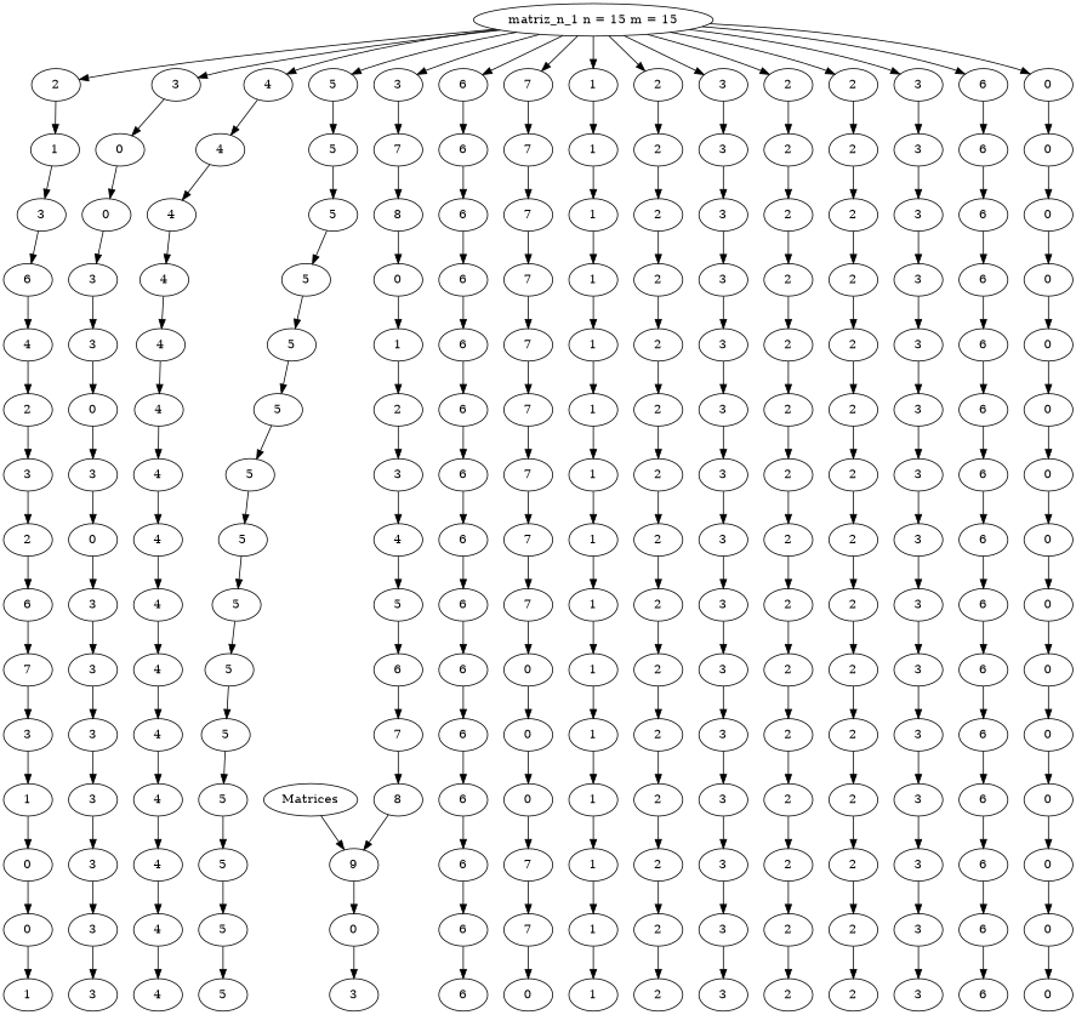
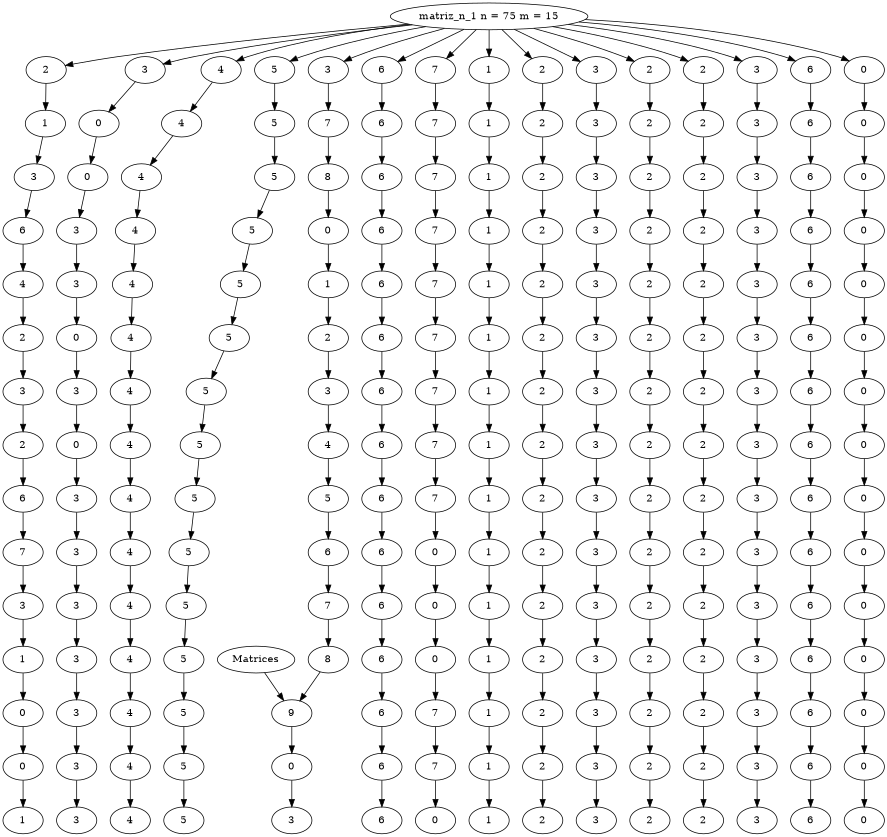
  digraph {
    n1 [label=Matrices]
    n2 [label=9]
-   n3 [label="matriz_n_1 n = 15 m = 15"]
+   n3 [label="matriz_n_1 n = 75 m = 15"]
    n4 [label=2]
    n5 [label=3]
    n6 [label=4]
    n7 [label=5]
    n8 [label=6]
    n9 [label=7]
    n10 [label=1]
    n11 [label=2]
    n12 [label=3]
    n13 [label=3]
    n14 [label=2]
    n15 [label=2]
    n16 [label=3]
    n17 [label=6]
    n18 [label=0]
    n19 [label=1]
    n20 [label=0]
    n21 [label=4]
    n22 [label=5]
    n23 [label=6]
    n24 [label=7]
    n25 [label=1]
    n26 [label=2]
    n27 [label=7]
    n28 [label=3]
    n29 [label=2]
    n30 [label=2]
    n31 [label=3]
    n32 [label=6]
    n33 [label=0]
    n34 [label=3]
    n35 [label=0]
    n36 [label=4]
    n37 [label=5]
    n38 [label=6]
    n39 [label=7]
    n40 [label=1]
    n41 [label=2]
    n42 [label=8]
    n43 [label=3]
    n44 [label=2]
    n45 [label=2]
    n46 [label=3]
    n47 [label=6]
    n48 [label=0]
    n49 [label=6]
    n50 [label=3]
    n51 [label=4]
    n52 [label=5]
    n53 [label=6]
    n54 [label=7]
    n55 [label=1]
    n56 [label=2]
    n57 [label=0]
    n58 [label=3]
    n59 [label=2]
    n60 [label=2]
    n61 [label=3]
    n62 [label=6]
    n63 [label=0]
    n64 [label=4]
    n65 [label=3]
    n66 [label=4]
    n67 [label=5]
    n68 [label=6]
    n69 [label=7]
    n70 [label=1]
    n71 [label=2]
    n72 [label=1]
    n73 [label=3]
    n74 [label=2]
    n75 [label=2]
    n76 [label=3]
    n77 [label=6]
    n78 [label=0]
    n79 [label=2]
    n80 [label=0]
    n81 [label=4]
    n82 [label=5]
    n83 [label=6]
    n84 [label=7]
    n85 [label=1]
    n86 [label=2]
    n87 [label=2]
    n88 [label=3]
    n89 [label=2]
    n90 [label=2]
    n91 [label=3]
    n92 [label=6]
    n93 [label=0]
    n94 [label=3]
    n95 [label=3]
    n96 [label=4]
    n97 [label=5]
    n98 [label=6]
    n99 [label=7]
    n100 [label=1]
    n101 [label=2]
    n102 [label=3]
    n103 [label=3]
    n104 [label=2]
    n105 [label=2]
    n106 [label=3]
    n107 [label=6]
    n108 [label=0]
    n109 [label=2]
    n110 [label=0]
    n111 [label=4]
    n112 [label=5]
    n113 [label=6]
    n114 [label=7]
    n115 [label=1]
    n116 [label=2]
    n117 [label=4]
    n118 [label=3]
    n119 [label=2]
    n120 [label=2]
    n121 [label=3]
    n122 [label=6]
    n123 [label=0]
    n124 [label=6]
    n125 [label=3]
    n126 [label=4]
    n127 [label=5]
    n128 [label=6]
    n129 [label=7]
    n130 [label=1]
    n131 [label=2]
    n132 [label=5]
    n133 [label=3]
    n134 [label=2]
    n135 [label=2]
    n136 [label=3]
    n137 [label=6]
    n138 [label=0]
    n139 [label=7]
    n140 [label=3]
    n141 [label=4]
    n142 [label=5]
    n143 [label=6]
    n144 [label=0]
    n145 [label=1]
    n146 [label=2]
    n147 [label=6]
    n148 [label=3]
    n149 [label=2]
    n150 [label=2]
    n151 [label=3]
    n152 [label=6]
    n153 [label=0]
    n154 [label=3]
    n155 [label=3]
    n156 [label=4]
    n157 [label=5]
    n158 [label=6]
    n159 [label=0]
    n160 [label=1]
    n161 [label=2]
    n162 [label=7]
    n163 [label=3]
    n164 [label=2]
    n165 [label=2]
    n166 [label=3]
    n167 [label=6]
    n168 [label=0]
    n169 [label=1]
    n170 [label=3]
    n171 [label=4]
    n172 [label=5]
    n173 [label=6]
    n174 [label=0]
    n175 [label=1]
    n176 [label=2]
    n177 [label=8]
    n178 [label=3]
    n179 [label=2]
    n180 [label=2]
    n181 [label=3]
    n182 [label=6]
    n183 [label=0]
    n184 [label=0]
    n185 [label=3]
    n186 [label=4]
    n187 [label=5]
    n188 [label=6]
    n189 [label=7]
    n190 [label=1]
    n191 [label=2]
    n192 [label=3]
    n193 [label=2]
    n194 [label=2]
    n195 [label=3]
    n196 [label=6]
    n197 [label=0]
    n198 [label=0]
    n199 [label=3]
    n200 [label=4]
    n201 [label=5]
    n202 [label=6]
    n203 [label=7]
    n204 [label=1]
    n205 [label=2]
    n206 [label=0]
    n207 [label=3]
    n208 [label=2]
    n209 [label=2]
    n210 [label=3]
    n211 [label=6]
    n212 [label=0]
    n213 [label=1]
    n214 [label=3]
    n215 [label=4]
    n216 [label=5]
    n217 [label=6]
    n218 [label=0]
    n219 [label=1]
    n220 [label=2]
    n221 [label=3]
    n222 [label=3]
    n223 [label=2]
    n224 [label=2]
    n225 [label=3]
    n226 [label=6]
    n227 [label=0]
    n1 -> n2
    n2 -> n206
    n3 -> n4
    n3 -> n5
    n3 -> n6
    n3 -> n7
    n3 -> n8
    n3 -> n9
    n3 -> n10
    n3 -> n11
    n3 -> n12
    n3 -> n13
    n3 -> n14
    n3 -> n15
    n3 -> n16
    n3 -> n17
    n3 -> n18
    n4 -> n19
    n5 -> n20
    n6 -> n21
    n7 -> n22
    n8 -> n23
    n9 -> n24
    n10 -> n25
    n11 -> n26
    n12 -> n27
    n13 -> n28
    n14 -> n29
    n15 -> n30
    n16 -> n31
    n17 -> n32
    n18 -> n33
    n19 -> n34
    n20 -> n35
    n21 -> n36
    n22 -> n37
    n23 -> n38
    n24 -> n39
    n25 -> n40
    n26 -> n41
    n27 -> n42
    n28 -> n43
    n29 -> n44
    n30 -> n45
    n31 -> n46
    n32 -> n47
    n33 -> n48
    n34 -> n49
    n35 -> n50
    n36 -> n51
    n37 -> n52
    n38 -> n53
    n39 -> n54
    n40 -> n55
    n41 -> n56
    n42 -> n57
    n43 -> n58
    n44 -> n59
    n45 -> n60
    n46 -> n61
    n47 -> n62
    n48 -> n63
    n49 -> n64
    n50 -> n65
    n51 -> n66
    n52 -> n67
    n53 -> n68
    n54 -> n69
    n55 -> n70
    n56 -> n71
    n57 -> n72
    n58 -> n73
    n59 -> n74
    n60 -> n75
    n61 -> n76
    n62 -> n77
    n63 -> n78
    n64 -> n79
    n65 -> n80
    n66 -> n81
    n67 -> n82
    n68 -> n83
    n69 -> n84
    n70 -> n85
    n71 -> n86
    n72 -> n87
    n73 -> n88
    n74 -> n89
    n75 -> n90
    n76 -> n91
    n77 -> n92
    n78 -> n93
    n79 -> n94
    n80 -> n95
    n81 -> n96
    n82 -> n97
    n83 -> n98
    n84 -> n99
    n85 -> n100
    n86 -> n101
    n87 -> n102
    n88 -> n103
    n89 -> n104
    n90 -> n105
    n91 -> n106
    n92 -> n107
    n93 -> n108
    n94 -> n109
    n95 -> n110
    n96 -> n111
    n97 -> n112
    n98 -> n113
    n99 -> n114
    n100 -> n115
    n101 -> n116
    n102 -> n117
    n103 -> n118
    n104 -> n119
    n105 -> n120
    n106 -> n121
    n107 -> n122
    n108 -> n123
    n109 -> n124
    n110 -> n125
    n111 -> n126
    n112 -> n127
    n113 -> n128
    n114 -> n129
    n115 -> n130
    n116 -> n131
    n117 -> n132
    n118 -> n133
    n119 -> n134
    n120 -> n135
    n121 -> n136
    n122 -> n137
    n123 -> n138
    n124 -> n139
    n125 -> n140
    n126 -> n141
    n127 -> n142
    n128 -> n143
    n129 -> n144
    n130 -> n145
    n131 -> n146
    n132 -> n147
    n133 -> n148
    n134 -> n149
    n135 -> n150
    n136 -> n151
    n137 -> n152
    n138 -> n153
    n139 -> n154
    n140 -> n155
    n141 -> n156
    n142 -> n157
    n143 -> n158
    n144 -> n159
    n145 -> n160
    n146 -> n161
    n147 -> n162
    n148 -> n163
    n149 -> n164
    n150 -> n165
    n151 -> n166
    n152 -> n167
    n153 -> n168
    n154 -> n169
    n155 -> n170
    n156 -> n171
    n157 -> n172
    n158 -> n173
    n159 -> n174
    n160 -> n175
    n161 -> n176
    n162 -> n177
    n163 -> n178
    n164 -> n179
    n165 -> n180
    n166 -> n181
    n167 -> n182
    n168 -> n183
    n169 -> n184
    n170 -> n185
    n171 -> n186
    n172 -> n187
    n173 -> n188
    n174 -> n189
    n175 -> n190
    n176 -> n191
    n177 -> n2
    n178 -> n192
    n179 -> n193
    n180 -> n194
    n181 -> n195
    n182 -> n196
    n183 -> n197
    n184 -> n198
    n185 -> n199
    n186 -> n200
    n187 -> n201
    n188 -> n202
    n189 -> n203
    n190 -> n204
    n191 -> n205
    n192 -> n207
    n193 -> n208
    n194 -> n209
    n195 -> n210
    n196 -> n211
    n197 -> n212
    n198 -> n213
    n199 -> n214
    n200 -> n215
    n201 -> n216
    n202 -> n217
    n203 -> n218
    n204 -> n219
    n205 -> n220
    n206 -> n221
    n207 -> n222
    n208 -> n223
    n209 -> n224
    n210 -> n225
    n211 -> n226
    n212 -> n227
  }
